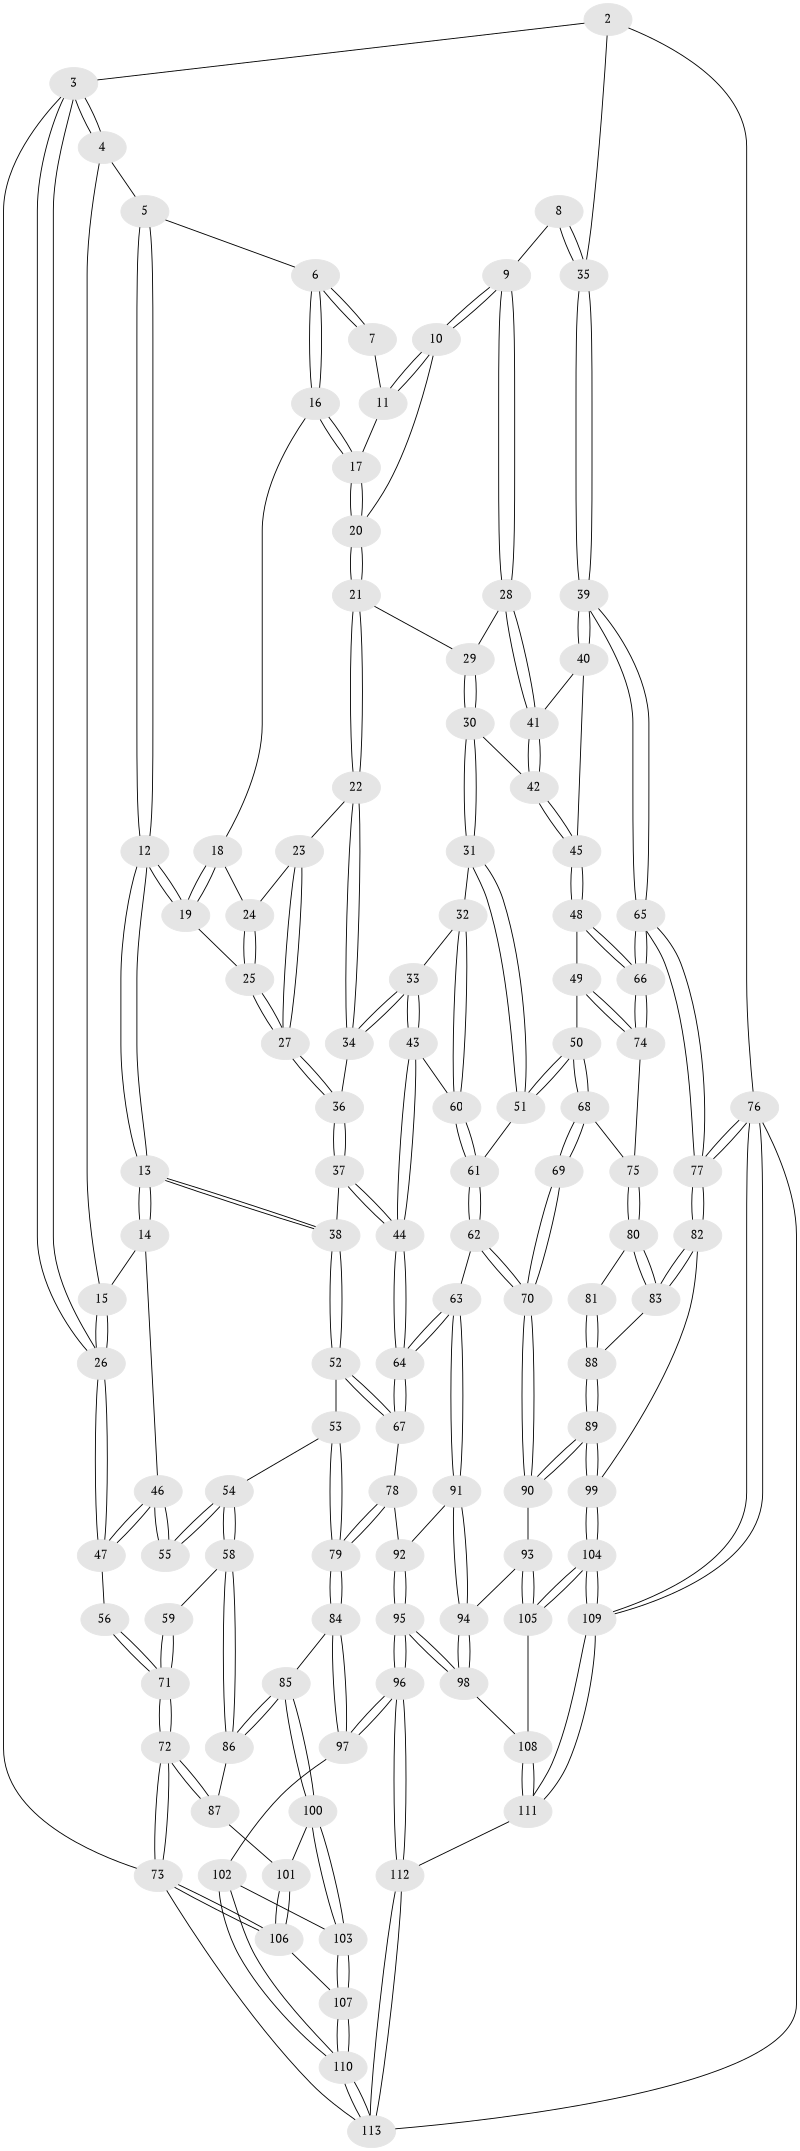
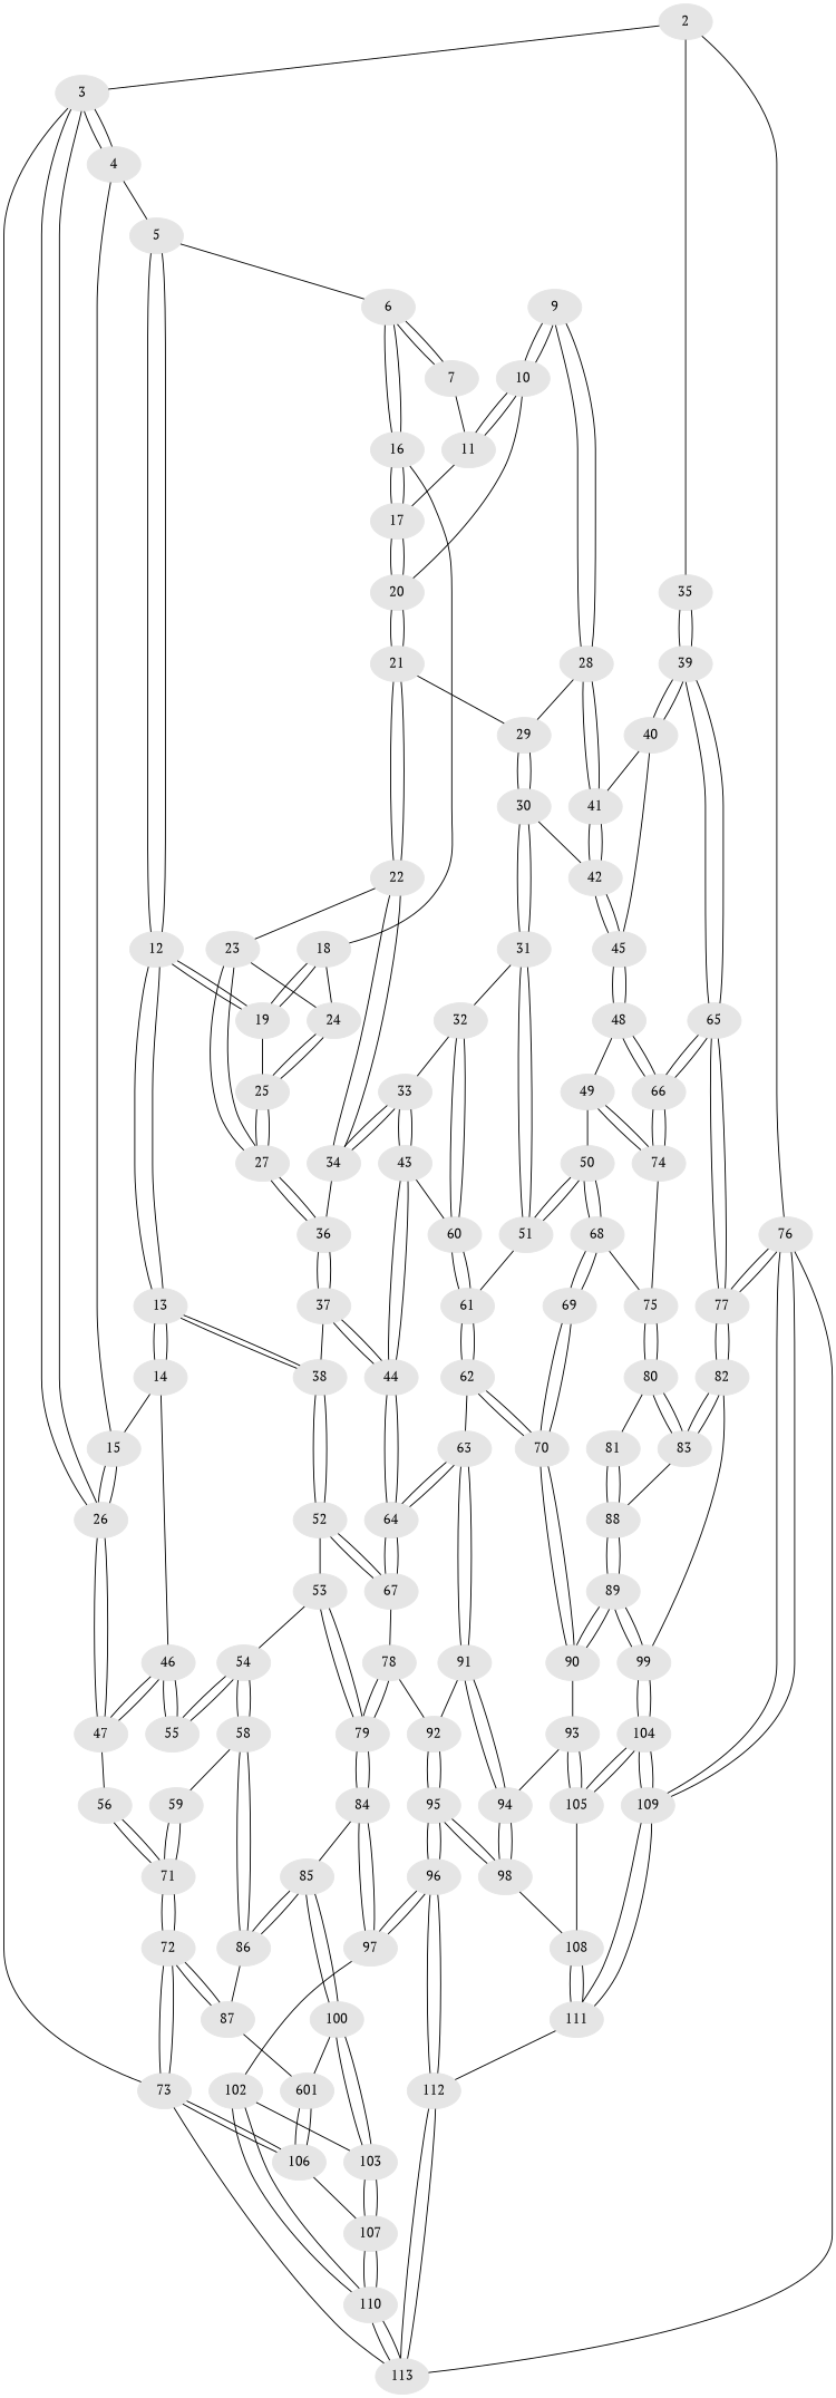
  graph {
    fontname="PT Serif"
    node [color=gray90 fontname="PT Serif" style=filled]
    edge [fontname="PT Serif"]
    2
    3
    35
    76
-   8
    9
    4
    26
    73
    39
    77
    113
    109
    5
    15
    47
    106
    6
    12
    7
    16
    13
    19
    11
    17
    18
    10
    28
    20
    29
    41
    21
    14
    38
    25
    46
    52
    55
    24
    27
    22
    23
    34
    30
    36
    56
    37
    42
    31
    32
    51
    45
    33
    60
    61
    43
    44
    40
    65
    64
    53
    67
    66
    48
    49
    71
    50
    74
    68
    75
    69
    62
    54
    79
    78
    58
    84
    59
    86
    72
    87
    63
    70
    91
    90
    92
    94
    82
    80
    81
    88
    93
-   101
+   101 [label=601]
    107
    83
    111
    99
    95
    85
    97
    89
    104
    100
    102
    103
    105
    98
    96
    108
    112
    110
    2 -- 3
    2 -- 35
    2 -- 76
    3 -- 4
    3 -- 4
    3 -- 26
    3 -- 26
    3 -- 73
    35 -- 39
    35 -- 39
    76 -- 77
    76 -- 77
    76 -- 113
    76 -- 109
    76 -- 109
-   8 -- 35
-   8 -- 35
-   8 -- 9
    9 -- 10
    9 -- 10
    9 -- 28
    9 -- 28
    4 -- 5
    4 -- 15
    26 -- 47
    26 -- 47
    73 -- 113
    73 -- 106
    73 -- 106
    39 -- 40
    39 -- 40
    39 -- 65
    39 -- 65
    77 -- 82
    77 -- 82
    109 -- 111
    109 -- 111
    5 -- 6
    5 -- 12
    5 -- 12
    15 -- 26
    15 -- 26
    47 -- 56
    106 -- 107
    6 -- 7
    6 -- 7
    6 -- 16
    6 -- 16
    12 -- 13
    12 -- 13
    12 -- 19
    12 -- 19
    7 -- 11
    16 -- 17
    16 -- 17
    16 -- 18
    13 -- 14
    13 -- 14
    13 -- 38
    13 -- 38
    19 -- 25
    11 -- 17
    17 -- 20
    17 -- 20
    18 -- 19
    18 -- 19
    18 -- 24
    10 -- 11
    10 -- 11
    10 -- 20
    28 -- 29
    28 -- 41
    28 -- 41
    20 -- 21
    20 -- 21
    29 -- 30
    29 -- 30
    41 -- 42
    41 -- 42
    21 -- 29
    21 -- 22
    21 -- 22
    14 -- 15
    14 -- 46
    38 -- 52
    38 -- 52
    25 -- 27
    25 -- 27
    46 -- 47
    46 -- 47
    46 -- 55
    46 -- 55
    52 -- 53
    52 -- 67
    52 -- 67
    24 -- 25
    24 -- 25
    27 -- 36
    27 -- 36
    22 -- 23
    22 -- 34
    22 -- 34
    23 -- 24
    23 -- 27
    23 -- 27
    34 -- 36
    30 -- 42
    30 -- 31
    30 -- 31
    36 -- 37
    36 -- 37
    56 -- 71
    56 -- 71
    37 -- 38
    37 -- 44
    37 -- 44
    42 -- 45
    42 -- 45
    31 -- 32
    31 -- 51
    31 -- 51
    32 -- 33
    32 -- 60
    32 -- 60
    51 -- 61
    45 -- 48
    45 -- 48
    33 -- 34
    33 -- 34
    33 -- 43
    33 -- 43
    60 -- 61
    60 -- 61
    61 -- 62
    61 -- 62
    43 -- 60
    43 -- 44
    43 -- 44
    44 -- 64
    44 -- 64
    40 -- 41
    40 -- 45
    65 -- 77
    65 -- 77
    65 -- 66
    65 -- 66
    64 -- 67
    64 -- 67
    53 -- 54
    53 -- 79
    53 -- 79
    67 -- 78
    66 -- 74
    66 -- 74
    48 -- 66
    48 -- 66
    48 -- 49
    49 -- 50
    49 -- 74
    49 -- 74
    71 -- 72
    71 -- 72
    50 -- 51
    50 -- 51
    50 -- 68
    50 -- 68
    74 -- 75
    68 -- 75
    68 -- 69
    68 -- 69
    75 -- 80
    75 -- 80
    69 -- 70
    69 -- 70
    62 -- 63
    62 -- 70
    62 -- 70
    54 -- 55
    54 -- 55
    54 -- 58
    54 -- 58
    79 -- 84
    79 -- 84
    78 -- 79
    78 -- 79
    78 -- 92
    58 -- 59
    58 -- 86
    58 -- 86
    84 -- 85
    84 -- 97
    84 -- 97
    59 -- 71
    59 -- 71
    86 -- 87
    72 -- 73
    72 -- 73
    72 -- 87
    72 -- 87
    87 -- 101
    63 -- 64
    63 -- 64
    63 -- 91
    63 -- 91
    70 -- 90
    70 -- 90
    91 -- 92
    91 -- 94
    91 -- 94
    90 -- 93
    92 -- 95
    92 -- 95
    94 -- 98
    94 -- 98
    82 -- 83
    82 -- 83
    82 -- 99
    80 -- 81
    80 -- 83
    80 -- 83
    81 -- 88
    81 -- 88
    88 -- 89
    88 -- 89
    93 -- 94
    93 -- 105
    93 -- 105
    101 -- 106
    101 -- 106
    107 -- 110
    107 -- 110
    83 -- 88
    111 -- 112
    99 -- 104
    99 -- 104
    95 -- 98
    95 -- 98
    95 -- 96
    95 -- 96
    85 -- 86
    85 -- 86
    85 -- 100
    85 -- 100
    97 -- 102
    89 -- 90
    89 -- 90
    89 -- 99
    89 -- 99
    104 -- 109
    104 -- 109
    104 -- 105
    104 -- 105
    100 -- 101
    100 -- 103
    100 -- 103
    102 -- 103
    102 -- 110
    102 -- 110
    103 -- 107
    103 -- 107
    105 -- 108
    98 -- 108
    96 -- 97
    96 -- 97
    96 -- 112
    96 -- 112
    108 -- 111
    108 -- 111
    112 -- 113
    112 -- 113
    110 -- 113
    110 -- 113
  }
